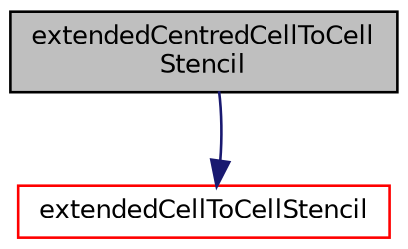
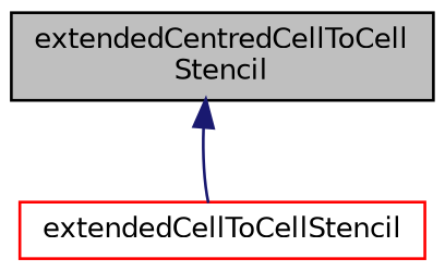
  digraph {
    node [fontname=Helvetica fontsize=10 shape=record]
    n1 [color=black fillcolor=grey75 fontcolor=black height=0.2 label="extendedCentredCellToCell\lStencil" style=filled width=0.4]
    n2 [color=red height=0.2 label=extendedCellToCellStencil width=0.4]
-   n2 -> n1 [color=midnightblue dir=back fontname=Helvetica fontsize=10 labelfontname=Helvetica labelfontsize=10 style=solid]
+   n1 -> n2 [color=midnightblue dir=back fontname=Helvetica fontsize=10 labelfontname=Helvetica labelfontsize=10 style=solid]
  }
